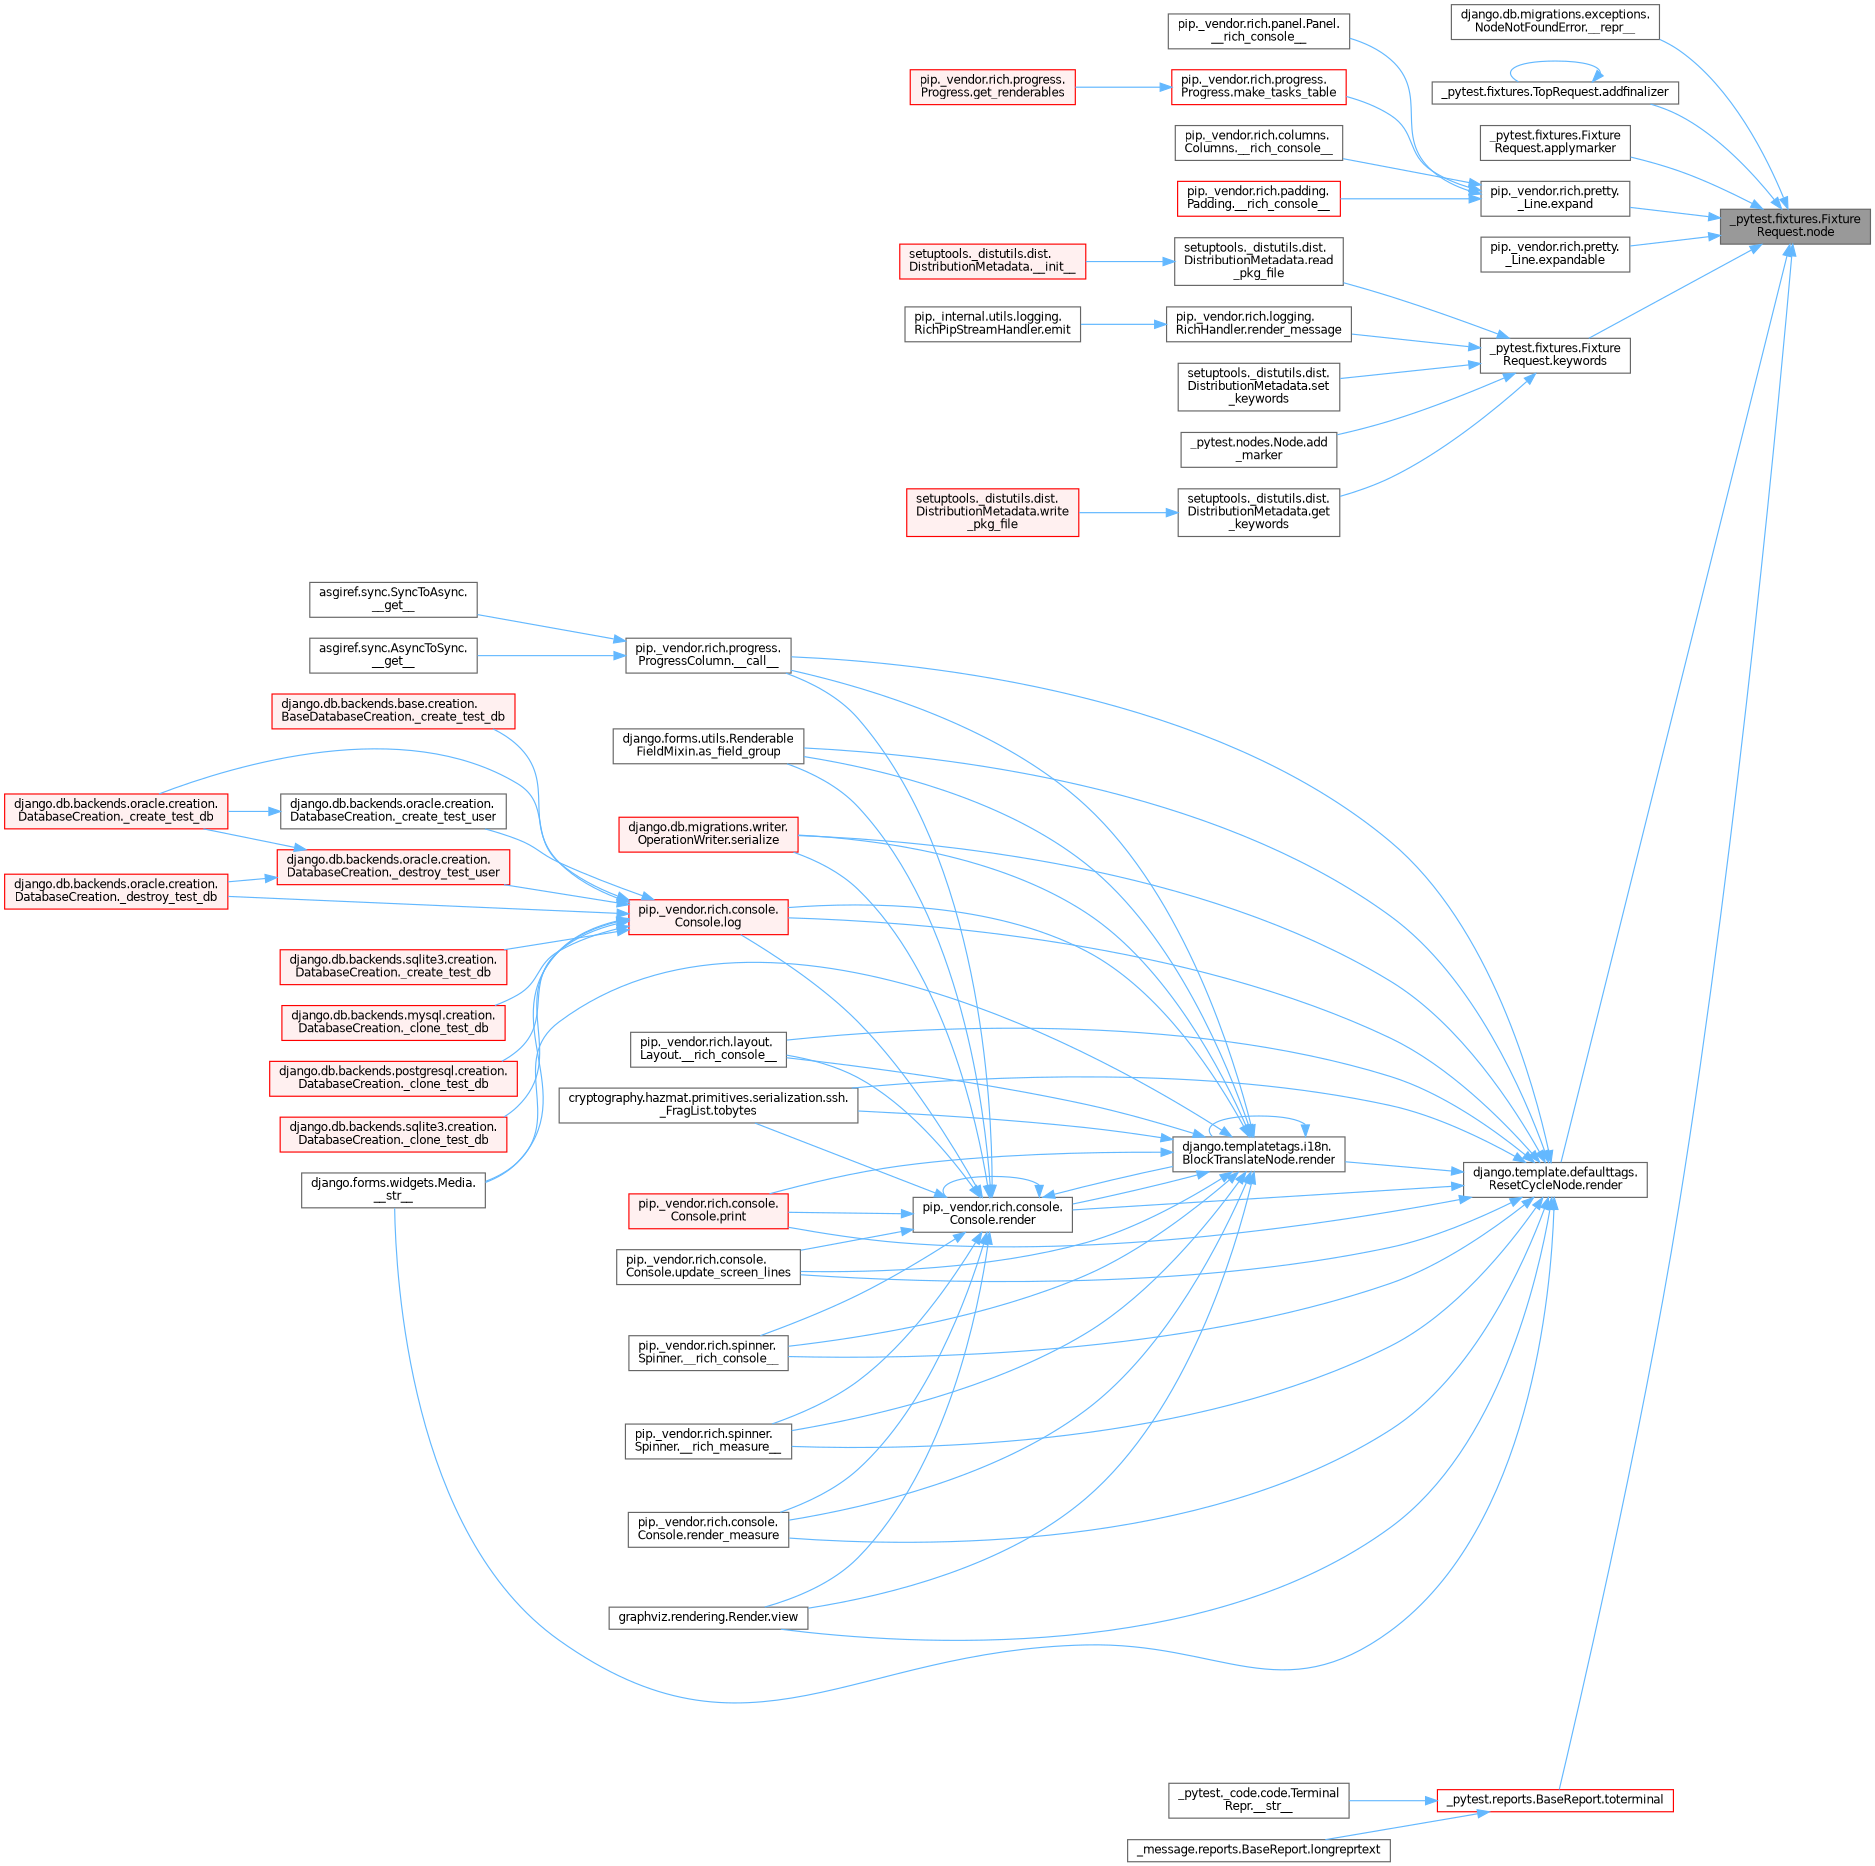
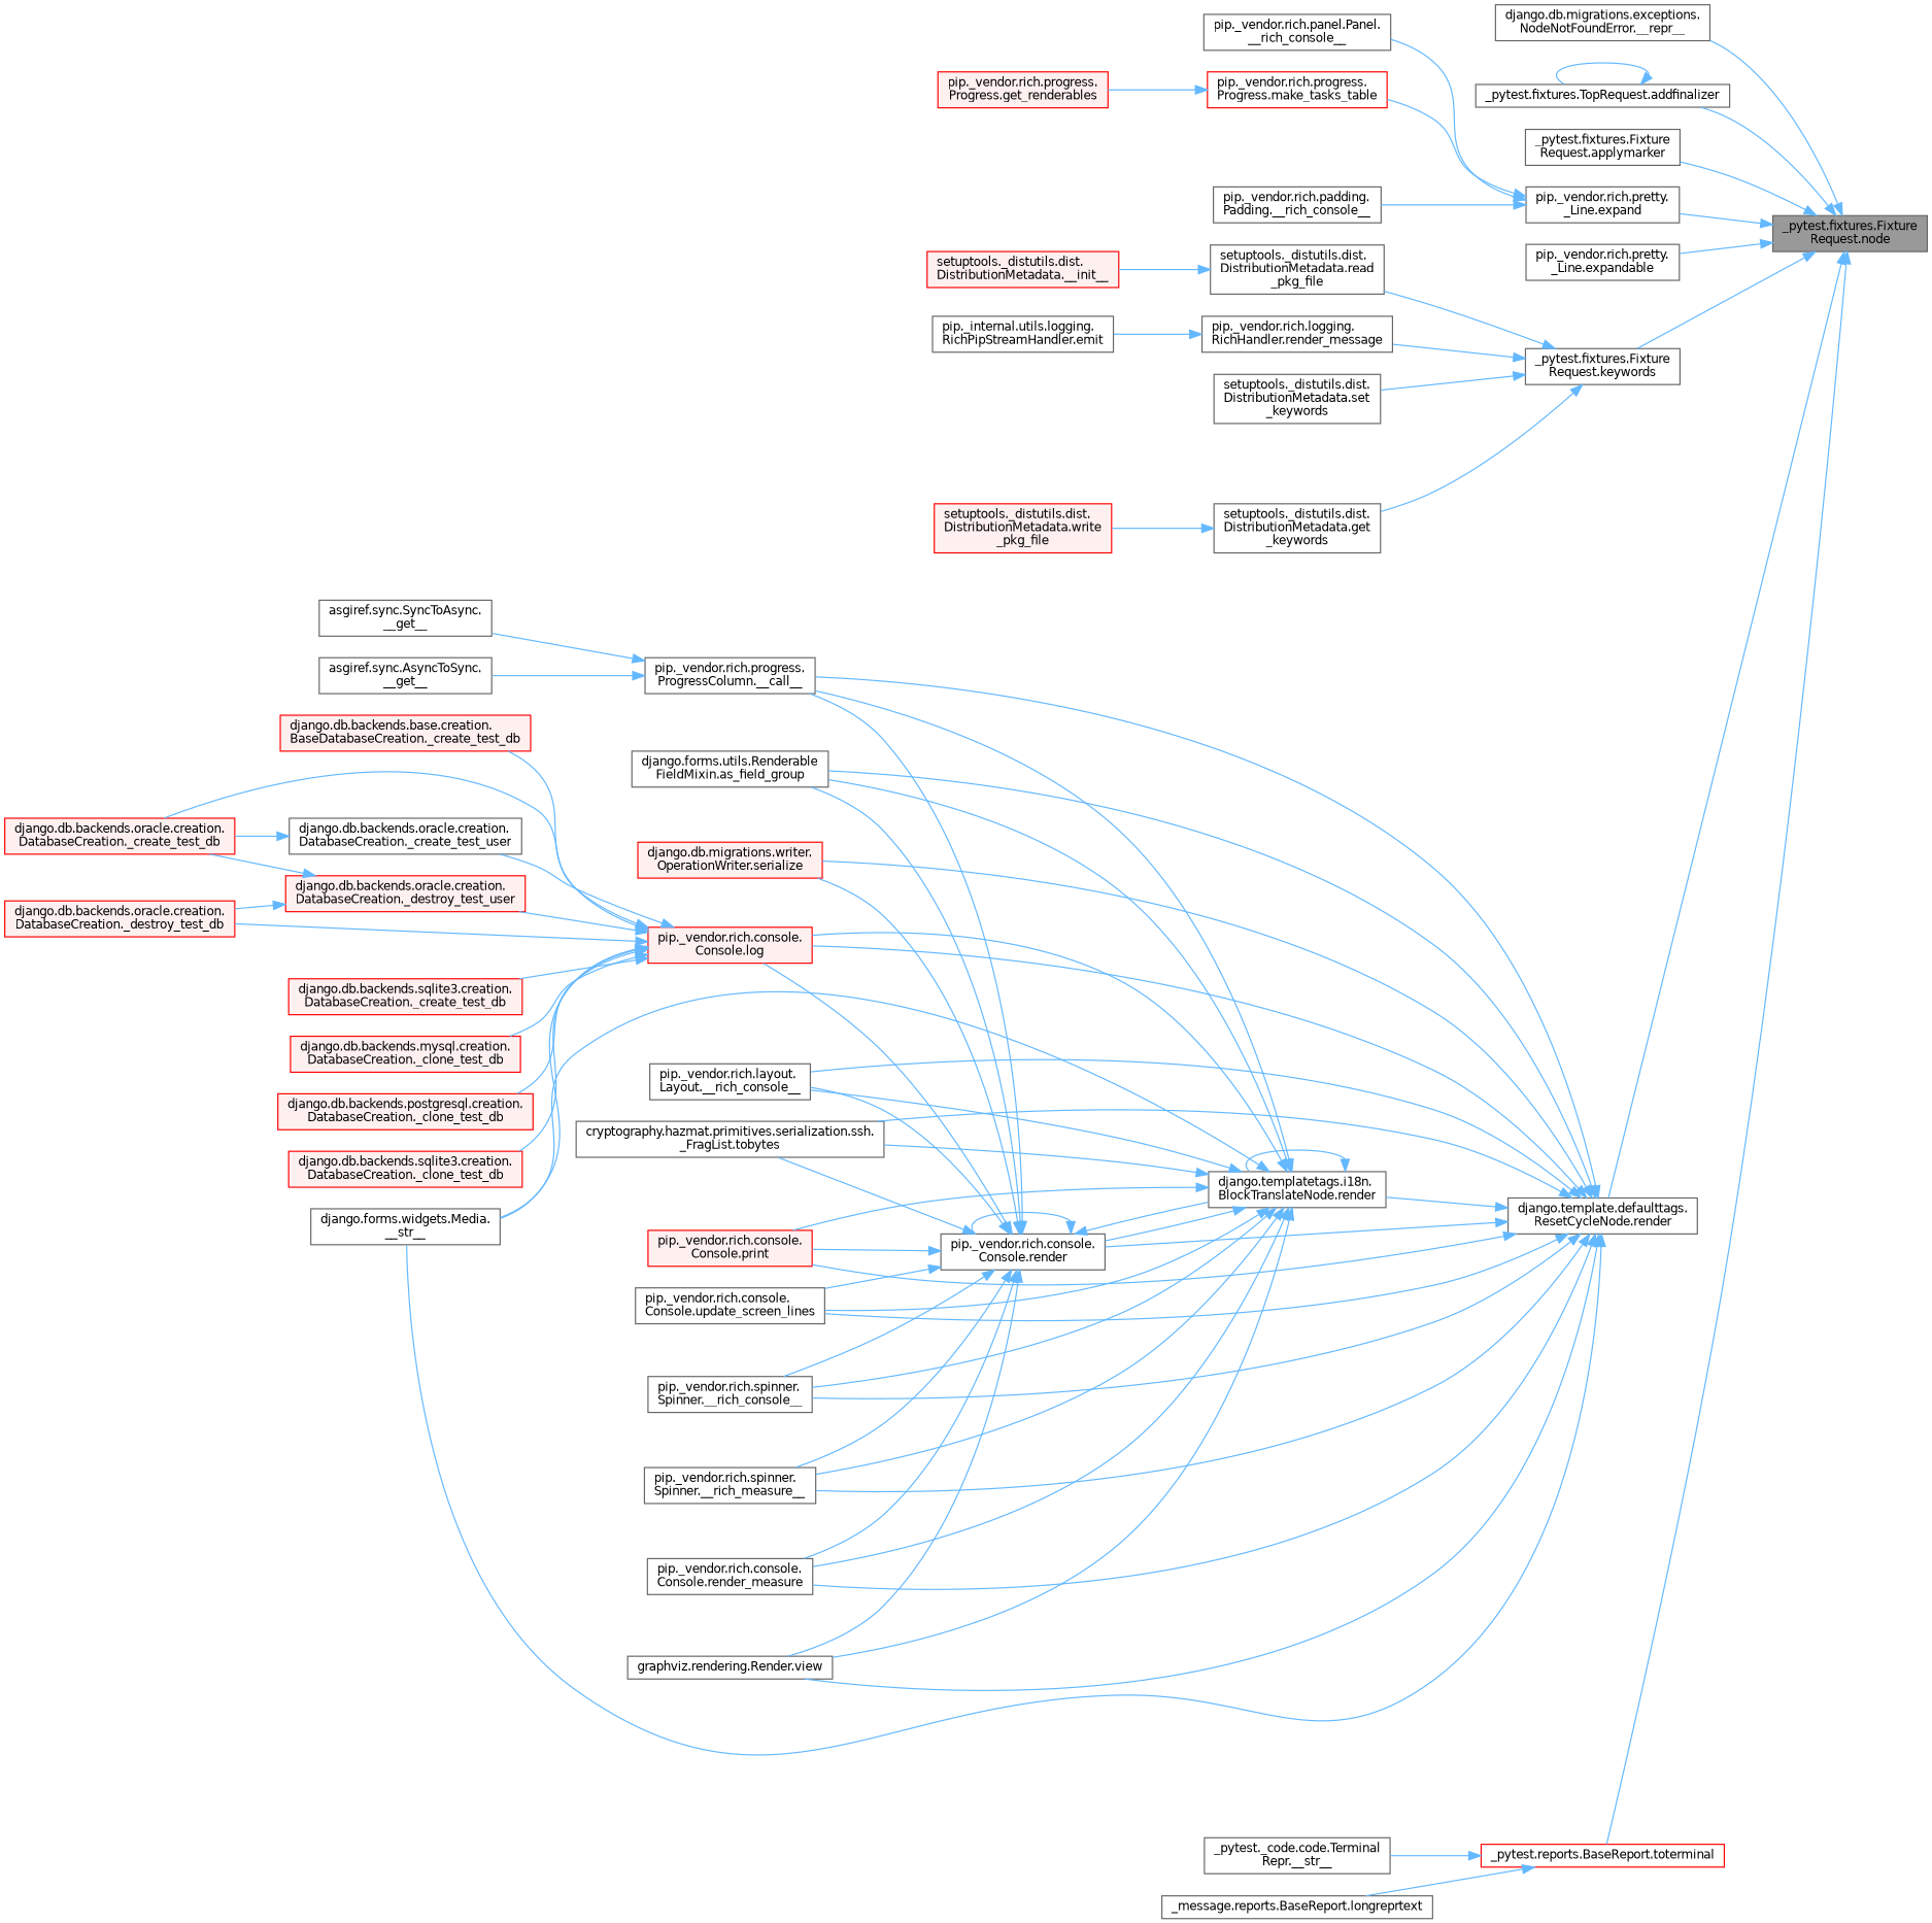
  digraph {
    rankdir=RL
    node [color=grey40 fillcolor=white fontname=Helvetica fontsize=10 shape=box style=filled]
    edge [color=steelblue1 dir=back fontname=Helvetica fontsize=10 labelfontname=Helvetica labelfontsize=10 style=solid]
    n1 [color=gray40 fillcolor=grey60 fontcolor=black height=0.2 label="_pytest.fixtures.Fixture\lRequest.node" width=0.4]
    n2 [height=0.2 label="django.db.migrations.exceptions.\lNodeNotFoundError.__repr__" width=0.4]
    n3 [height=0.2 label="_pytest.fixtures.TopRequest.addfinalizer" width=0.4]
    n4 [height=0.2 label="_pytest.fixtures.Fixture\lRequest.applymarker" width=0.4]
    n5 [height=0.2 label="pip._vendor.rich.pretty.\l_Line.expand" width=0.4]
    n6 [height=0.2 label="pip._vendor.rich.pretty.\l_Line.expandable" width=0.4]
    n7 [height=0.2 label="_pytest.fixtures.Fixture\lRequest.keywords" width=0.4]
    n8 [height=0.2 label="django.template.defaulttags.\lResetCycleNode.render" width=0.4]
    n9 [color=red height=0.2 label="_pytest.reports.BaseReport.toterminal" width=0.4]
-   n10 [height=0.2 label="pip._vendor.rich.columns.\lColumns.__rich_console__" width=0.4]
-   n11 [color=red height=0.2 label="pip._vendor.rich.padding.\lPadding.__rich_console__" width=0.4]
+   n11 [height=0.2 label="pip._vendor.rich.padding.\lPadding.__rich_console__" width=0.4]
    n12 [height=0.2 label="pip._vendor.rich.panel.Panel.\l__rich_console__" width=0.4]
    n13 [color=red height=0.2 label="pip._vendor.rich.progress.\lProgress.make_tasks_table" width=0.4]
-   n14 [height=0.2 label="_pytest.nodes.Node.add\l_marker" width=0.4]
    n15 [height=0.2 label="setuptools._distutils.dist.\lDistributionMetadata.get\l_keywords" width=0.4]
    n16 [height=0.2 label="setuptools._distutils.dist.\lDistributionMetadata.read\l_pkg_file" width=0.4]
    n17 [height=0.2 label="pip._vendor.rich.logging.\lRichHandler.render_message" width=0.4]
    n18 [height=0.2 label="setuptools._distutils.dist.\lDistributionMetadata.set\l_keywords" width=0.4]
    n19 [height=0.2 label="pip._vendor.rich.progress.\lProgressColumn.__call__" width=0.4]
    n20 [height=0.2 label="pip._vendor.rich.layout.\lLayout.__rich_console__" width=0.4]
    n21 [height=0.2 label="pip._vendor.rich.spinner.\lSpinner.__rich_console__" width=0.4]
    n22 [height=0.2 label="pip._vendor.rich.spinner.\lSpinner.__rich_measure__" width=0.4]
    n23 [height=0.2 label="django.forms.widgets.Media.\l__str__" width=0.4]
    n24 [height=0.2 label="django.forms.utils.Renderable\lFieldMixin.as_field_group" width=0.4]
    n25 [color=red fillcolor="#FFF0F0" height=0.2 label="pip._vendor.rich.console.\lConsole.log" width=0.4]
    n26 [color=red fillcolor="#FFF0F0" height=0.2 label="pip._vendor.rich.console.\lConsole.print" width=0.4]
    n27 [height=0.2 label="django.templatetags.i18n.\lBlockTranslateNode.render" width=0.4]
    n28 [height=0.2 label="pip._vendor.rich.console.\lConsole.render" width=0.4]
    n29 [height=0.2 label="pip._vendor.rich.console.\lConsole.render_measure" width=0.4]
    n30 [color=red fillcolor="#FFF0F0" height=0.2 label="django.db.migrations.writer.\lOperationWriter.serialize" width=0.4]
    n31 [height=0.2 label="cryptography.hazmat.primitives.serialization.ssh.\l_FragList.tobytes" width=0.4]
    n32 [height=0.2 label="pip._vendor.rich.console.\lConsole.update_screen_lines" width=0.4]
    n33 [height=0.2 label="graphviz.rendering.Render.view" width=0.4]
    n34 [height=0.2 label="_pytest._code.code.Terminal\lRepr.__str__" width=0.4]
    n35 [height=0.2 label="_message.reports.BaseReport.longreprtext" width=0.4]
    n36 [color=red fillcolor="#FFF0F0" height=0.2 label="pip._vendor.rich.progress.\lProgress.get_renderables" width=0.4]
    n37 [color=red fillcolor="#FFF0F0" height=0.2 label="setuptools._distutils.dist.\lDistributionMetadata.write\l_pkg_file" width=0.4]
    n38 [color=red fillcolor="#FFF0F0" height=0.2 label="setuptools._distutils.dist.\lDistributionMetadata.__init__" width=0.4]
    n39 [height=0.2 label="pip._internal.utils.logging.\lRichPipStreamHandler.emit" width=0.4]
    n40 [height=0.2 label="asgiref.sync.AsyncToSync.\l__get__" width=0.4]
    n41 [height=0.2 label="asgiref.sync.SyncToAsync.\l__get__" width=0.4]
    n42 [color=red fillcolor="#FFF0F0" height=0.2 label="django.db.backends.mysql.creation.\lDatabaseCreation._clone_test_db" width=0.4]
    n43 [color=red fillcolor="#FFF0F0" height=0.2 label="django.db.backends.postgresql.creation.\lDatabaseCreation._clone_test_db" width=0.4]
    n44 [color=red fillcolor="#FFF0F0" height=0.2 label="django.db.backends.sqlite3.creation.\lDatabaseCreation._clone_test_db" width=0.4]
    n45 [color=red fillcolor="#FFF0F0" height=0.2 label="django.db.backends.base.creation.\lBaseDatabaseCreation._create_test_db" width=0.4]
    n46 [color=red fillcolor="#FFF0F0" height=0.2 label="django.db.backends.oracle.creation.\lDatabaseCreation._create_test_db" width=0.4]
    n47 [color=red fillcolor="#FFF0F0" height=0.2 label="django.db.backends.sqlite3.creation.\lDatabaseCreation._create_test_db" width=0.4]
    n48 [height=0.2 label="django.db.backends.oracle.creation.\lDatabaseCreation._create_test_user" width=0.4]
    n49 [color=red fillcolor="#FFF0F0" height=0.2 label="django.db.backends.oracle.creation.\lDatabaseCreation._destroy_test_db" width=0.4]
    n50 [color=red fillcolor="#FFF0F0" height=0.2 label="django.db.backends.oracle.creation.\lDatabaseCreation._destroy_test_user" width=0.4]
    n1 -> n2
    n1 -> n3
    n1 -> n4
    n1 -> n5
    n1 -> n6
    n1 -> n7
    n1 -> n8
    n1 -> n9
    n3 -> n3
-   n5 -> n10
    n5 -> n11
    n5 -> n12
    n5 -> n13
-   n7 -> n14
    n7 -> n15
    n7 -> n16
    n7 -> n17
    n7 -> n18
    n8 -> n19
    n8 -> n20
    n8 -> n21
    n8 -> n22
    n8 -> n23
    n8 -> n24
    n8 -> n25
    n8 -> n26
    n8 -> n27
    n8 -> n28
    n8 -> n29
    n8 -> n30
    n8 -> n31
    n8 -> n32
    n8 -> n33
    n9 -> n34
    n9 -> n35
    n13 -> n36
    n15 -> n37
    n16 -> n38
    n17 -> n39
    n19 -> n40
    n19 -> n41
    n25 -> n23
    n25 -> n42
    n25 -> n43
    n25 -> n44
    n25 -> n45
    n25 -> n46
    n25 -> n47
    n25 -> n48
    n25 -> n49
    n25 -> n50
    n27 -> n19
    n27 -> n20
    n27 -> n21
    n27 -> n22
    n27 -> n23
    n27 -> n24
    n27 -> n25
    n27 -> n26
    n27 -> n27
    n27 -> n28
    n27 -> n29
-   n27 -> n30
    n27 -> n31
    n27 -> n32
    n27 -> n33
    n28 -> n19
    n28 -> n20
    n28 -> n21
    n28 -> n22
    n28 -> n24
    n28 -> n25
    n28 -> n26
    n28 -> n27
    n28 -> n28
    n28 -> n29
    n28 -> n30
    n28 -> n31
    n28 -> n32
    n28 -> n33
    n48 -> n46
    n50 -> n46
    n50 -> n49
  }
